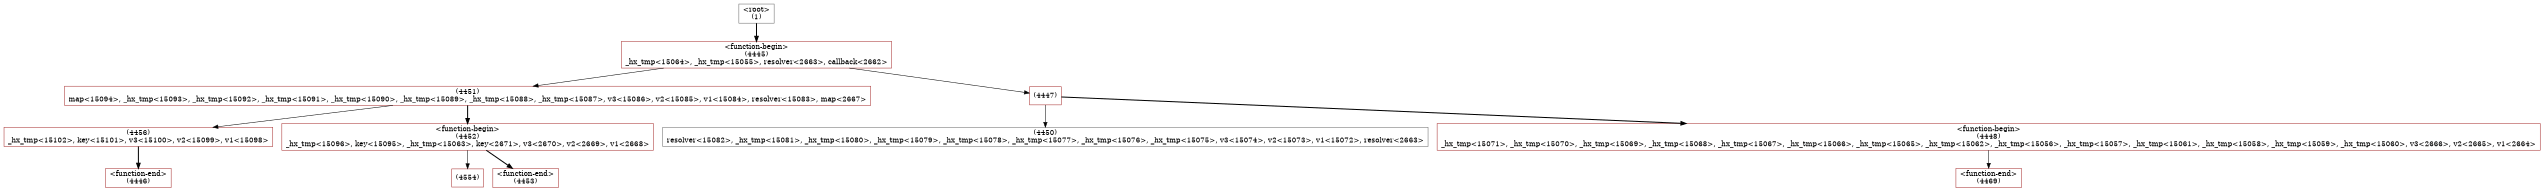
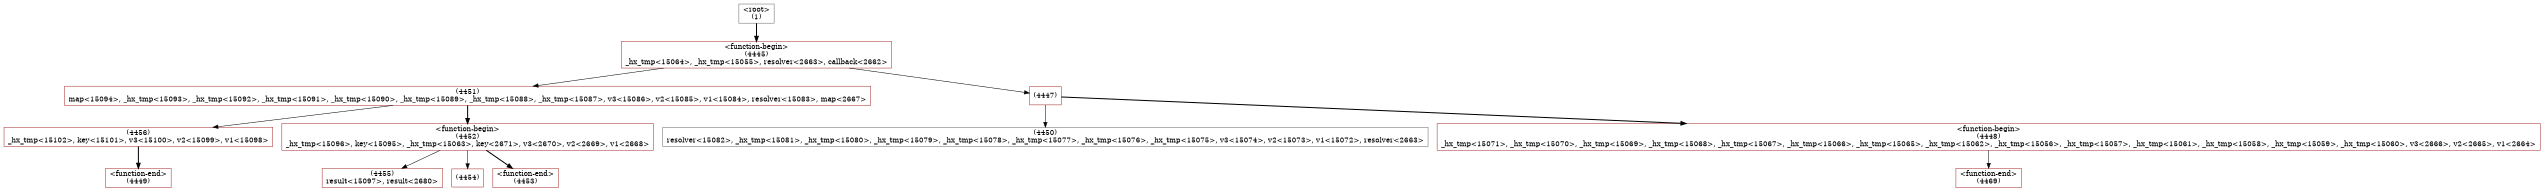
  digraph {
    node [color=brown shape=box]
    edge [style=solid]
    n1 [label="(4456)\n_hx_tmp<15102>, key<15101>, v3<15100>, v2<15099>, v1<15098>"]
-   n2 [label="<function-end>\n(4446)"]
-   n4 [label="(4554)"]
+   n2 [label="<function-end>\n(4449)"]
+   n3 [label="(4455)\nresult<15097>, result<2680>"]
+   n4 [label="(4454)"]
    n5 [label="<function-end>\n(4453)"]
    n6 [label="<function-begin>\n(4452)\n_hx_tmp<15096>, key<15095>, _hx_tmp<15063>, key<2671>, v3<2670>, v2<2669>, v1<2668>"]
    n7 [label="(4451)\nmap<15094>, _hx_tmp<15093>, _hx_tmp<15092>, _hx_tmp<15091>, _hx_tmp<15090>, _hx_tmp<15089>, _hx_tmp<15088>, _hx_tmp<15087>, v3<15086>, v2<15085>, v1<15084>, resolver<15083>, map<2667>"]
    n8 [color=gray40 label="(4450)\nresolver<15082>, _hx_tmp<15081>, _hx_tmp<15080>, _hx_tmp<15079>, _hx_tmp<15078>, _hx_tmp<15077>, _hx_tmp<15076>, _hx_tmp<15075>, v3<15074>, v2<15073>, v1<15072>, resolver<2663>"]
    n9 [label="<function-end>\n(4469)"]
    n10 [label="<function-begin>\n(4448)\n_hx_tmp<15071>, _hx_tmp<15070>, _hx_tmp<15069>, _hx_tmp<15068>, _hx_tmp<15067>, _hx_tmp<15066>, _hx_tmp<15065>, _hx_tmp<15062>, _hx_tmp<15056>, _hx_tmp<15057>, _hx_tmp<15061>, _hx_tmp<15058>, _hx_tmp<15059>, _hx_tmp<15060>, v3<2666>, v2<2665>, v1<2664>"]
    n11 [label="(4447)"]
    n12 [label="<function-begin>\n(4445)\n_hx_tmp<15064>, _hx_tmp<15055>, resolver<2663>, callback<2662>"]
    n13 [color=gray40 label="<root>\n(1)"]
    n1 -> n2 [style=bold]
+   n6 -> n3
    n6 -> n4
    n6 -> n5 [style=bold]
    n7 -> n1
    n7 -> n6 [style=bold]
    n10 -> n9
    n11 -> n8
    n11 -> n10 [style=bold]
    n12 -> n7
    n12 -> n11
    n13 -> n12 [style=bold]
  }
